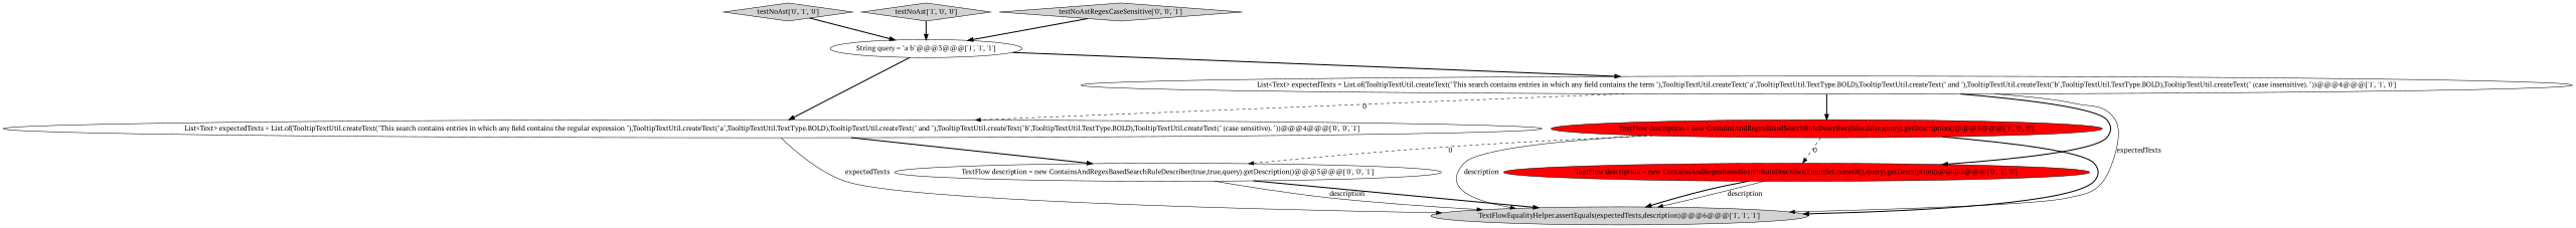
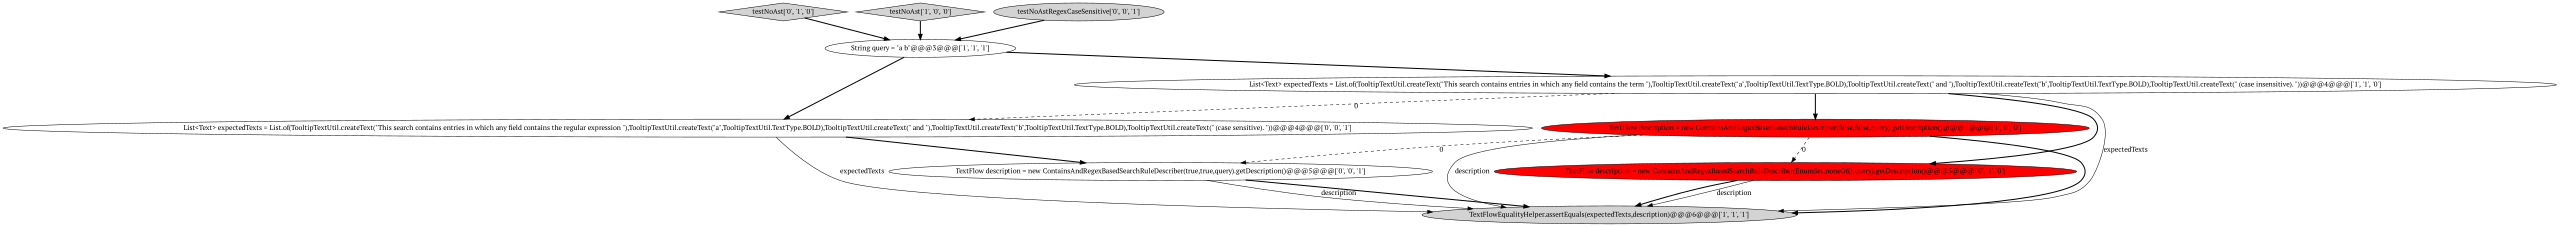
  digraph {
    fontname="PT Serif"
    node [fillcolor=white shape=ellipse style=filled fontname="PT Serif"]
    edge [style=bold fontname="PT Serif"]
    n1 [label="List<Text> expectedTexts = List.of(TooltipTextUtil.createText(\"This search contains entries in which any field contains the term \"),TooltipTextUtil.createText(\"a\",TooltipTextUtil.TextType.BOLD),TooltipTextUtil.createText(\" and \"),TooltipTextUtil.createText(\"b\",TooltipTextUtil.TextType.BOLD),TooltipTextUtil.createText(\" (case insensitive). \"))@@@4@@@['1', '1', '0']"]
    n2 [fillcolor=lightgray label="TextFlowEqualityHelper.assertEquals(expectedTexts,description)@@@6@@@['1', '1', '1']"]
    n3 [label="List<Text> expectedTexts = List.of(TooltipTextUtil.createText(\"This search contains entries in which any field contains the regular expression \"),TooltipTextUtil.createText(\"a\",TooltipTextUtil.TextType.BOLD),TooltipTextUtil.createText(\" and \"),TooltipTextUtil.createText(\"b\",TooltipTextUtil.TextType.BOLD),TooltipTextUtil.createText(\" (case sensitive). \"))@@@4@@@['0', '0', '1']"]
    n4 [fillcolor=red label="TextFlow description = new ContainsAndRegexBasedSearchRuleDescriber(false,false,query).getDescription()@@@5@@@['1', '0', '0']"]
    n5 [fillcolor=red label="TextFlow description = new ContainsAndRegexBasedSearchRuleDescriber(EnumSet.noneOf(),query).getDescription()@@@5@@@['0', '1', '0']"]
    n6 [label="TextFlow description = new ContainsAndRegexBasedSearchRuleDescriber(true,true,query).getDescription()@@@5@@@['0', '0', '1']"]
    n7 [fillcolor=lightgray label="testNoAst['0', '1', '0']" shape=diamond]
    n8 [label="String query = \"a b\"@@@3@@@['1', '1', '1']"]
    n9 [fillcolor=lightgray label="testNoAst['1', '0', '0']" shape=diamond]
-   n10 [fillcolor=lightgray label="testNoAstRegexCaseSensitive['0', '0', '1']" shape=diamond]
+   n10 [fillcolor=lightgray label="testNoAstRegexCaseSensitive['0', '0', '1']"]
    n1 -> n2 [label=expectedTexts style=solid]
    n1 -> n3 [label=0 style=dashed]
    n1 -> n4
    n1 -> n5
    n3 -> n2 [label=expectedTexts style=solid]
    n3 -> n6
    n4 -> n2
    n4 -> n2 [label=description style=solid]
    n4 -> n5 [label=0 style=dashed]
    n4 -> n6 [label=0 style=dashed]
    n5 -> n2
    n5 -> n2 [label=description style=solid]
    n6 -> n2
    n6 -> n2 [label=description style=solid]
    n7 -> n8
    n8 -> n1
    n8 -> n3
    n9 -> n8
    n10 -> n8
  }
